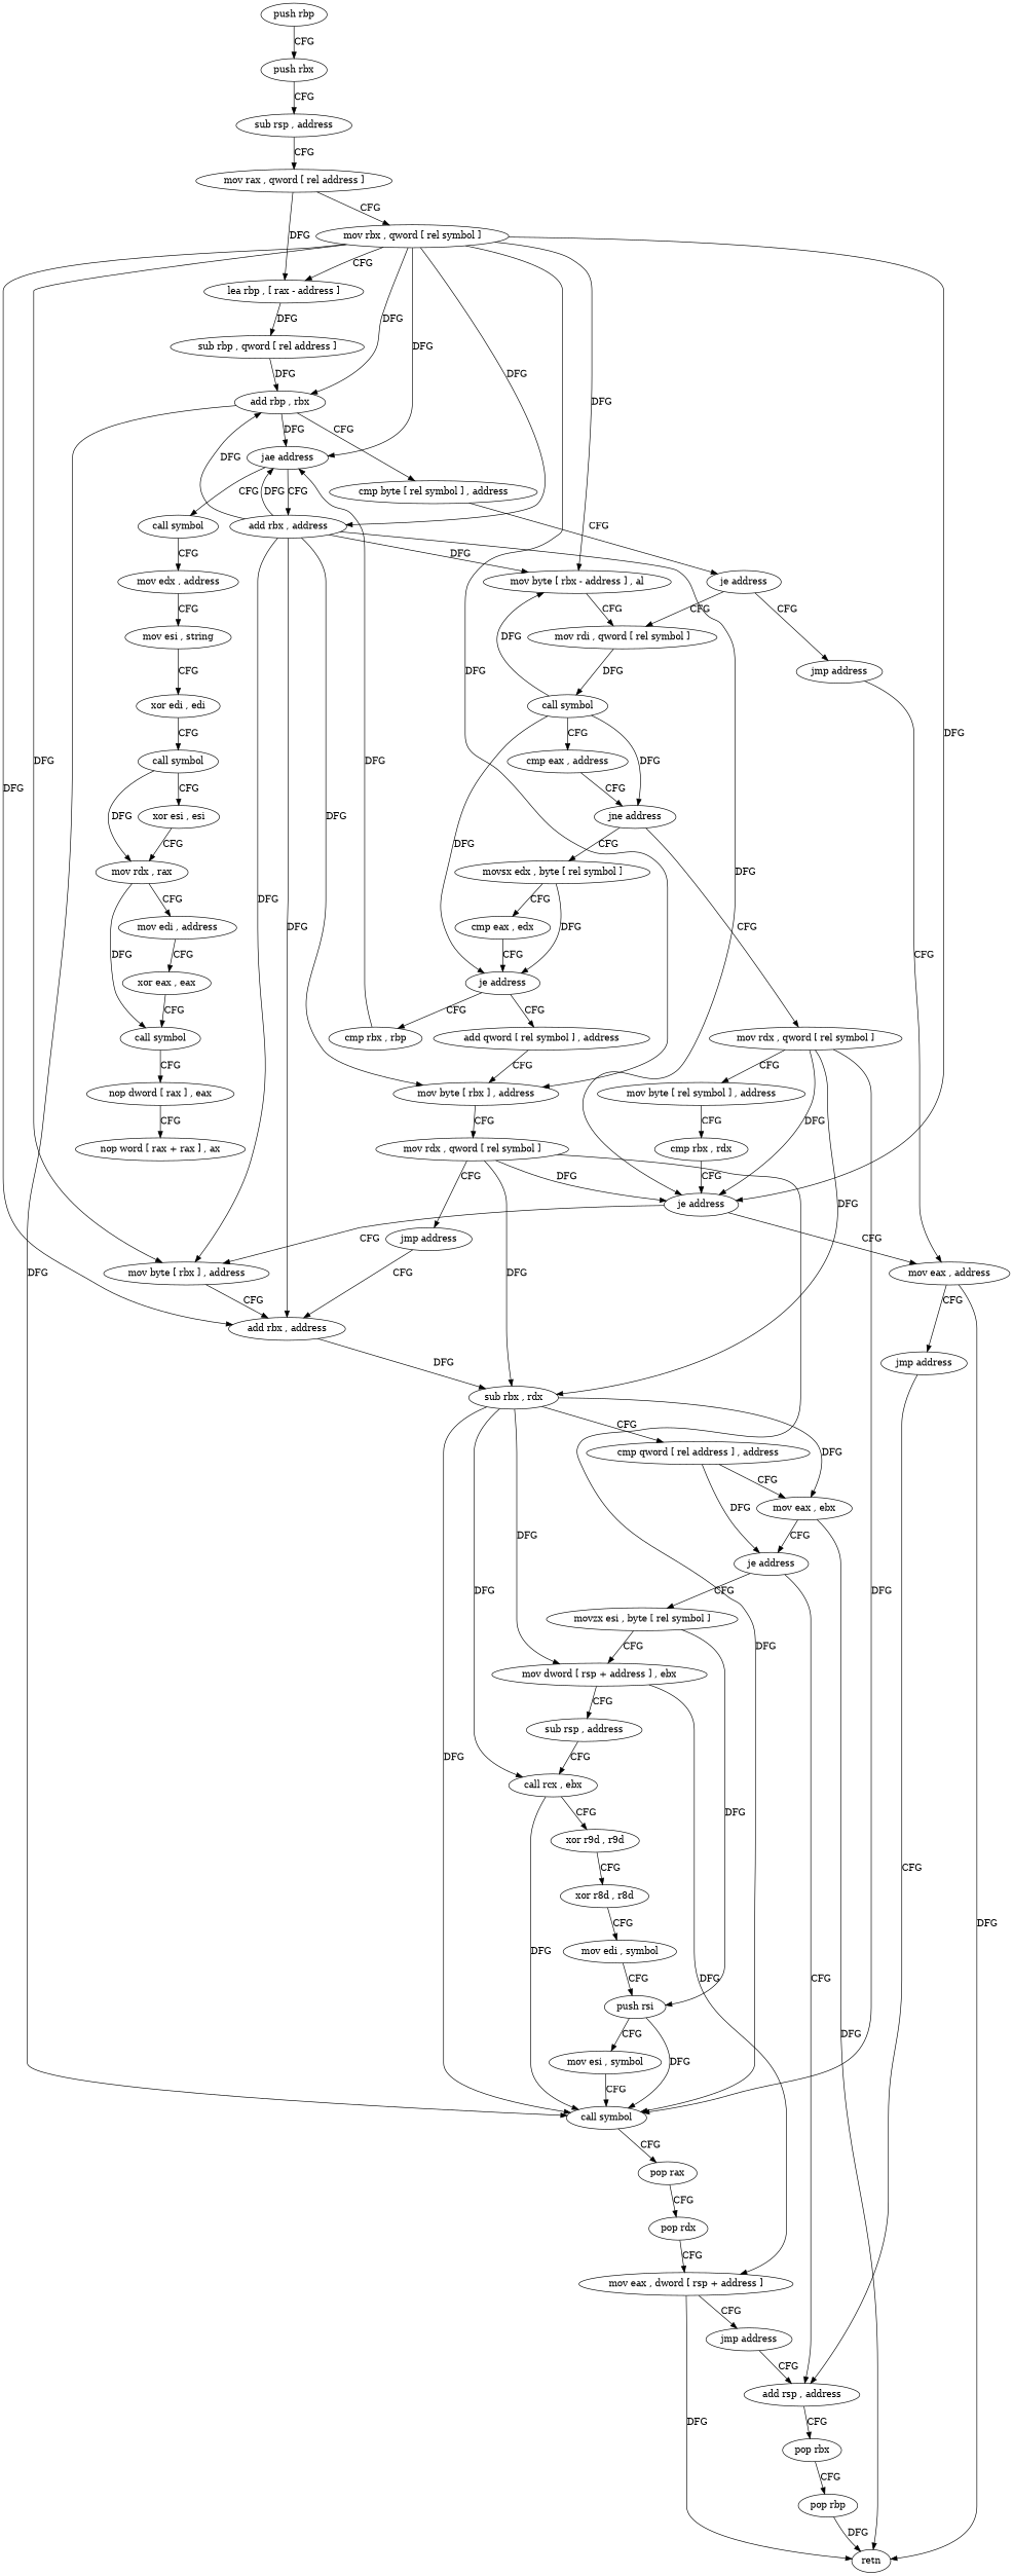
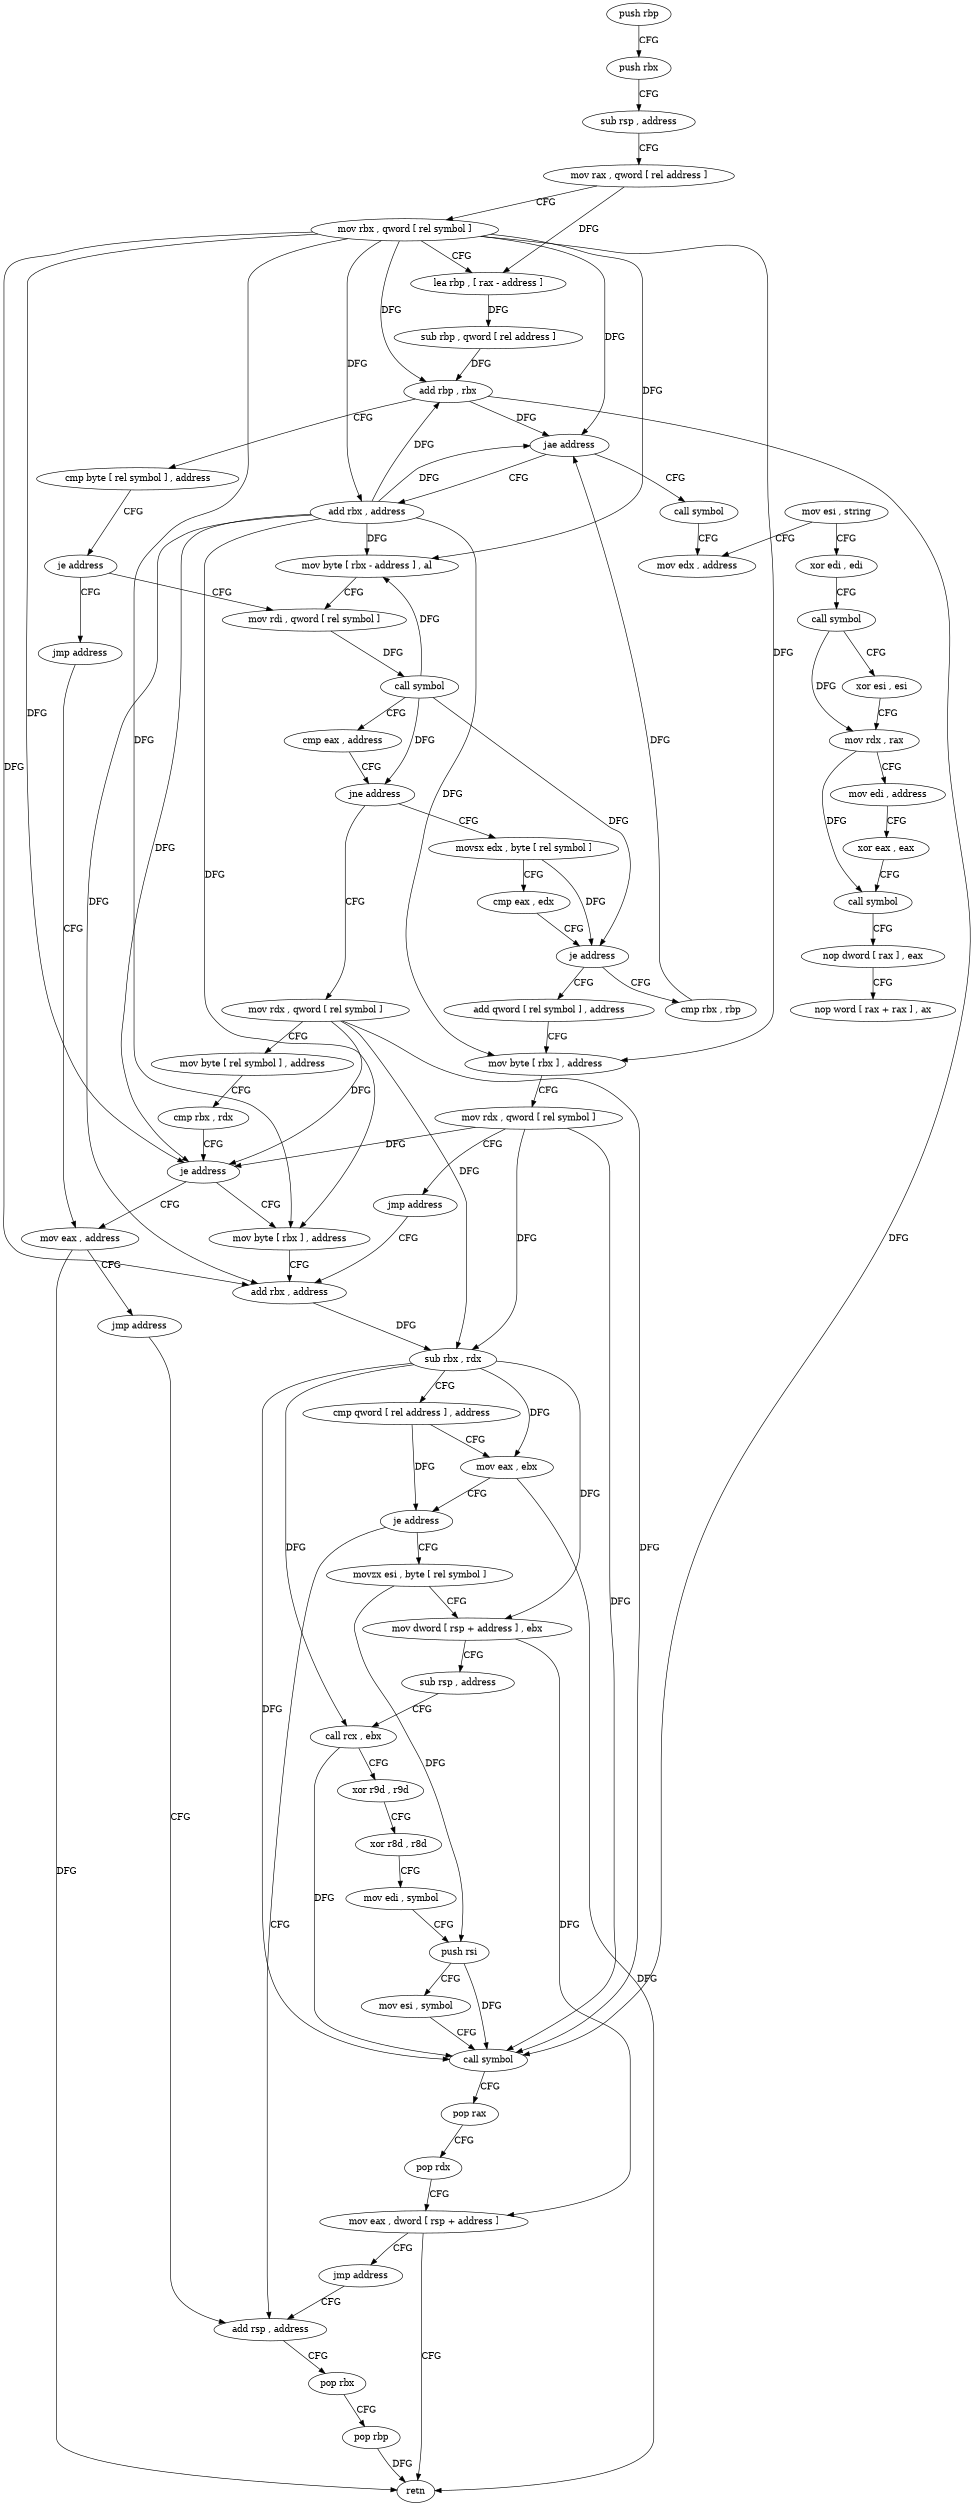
  digraph {
    n1 [label="push rbp"]
    n2 [label="push rbx"]
    n3 [label="sub rsp , address"]
    n4 [label="mov rax , qword [ rel address ]"]
    n5 [label="mov rbx , qword [ rel symbol ]"]
    n6 [label="lea rbp , [ rax - address ]"]
    n7 [label="add rbp , rbx"]
    n8 [label="je address"]
    n9 [label="mov byte [ rbx ] , address"]
    n10 [label="mov byte [ rbx ] , address"]
    n11 [label="add rbx , address"]
    n12 [label="jae address"]
    n13 [label="add rbx , address"]
    n14 [label="mov byte [ rbx - address ] , al"]
    n15 [label="sub rbp , qword [ rel address ]"]
    n16 [label="cmp byte [ rel symbol ] , address"]
    n17 [label="call symbol"]
    n18 [label="mov eax , address"]
    n19 [label="mov rdx , qword [ rel symbol ]"]
    n20 [label="sub rbx , rdx"]
    n21 [label="call symbol"]
    n22 [label="mov rdi , qword [ rel symbol ]"]
    n23 [label="je address"]
    n24 [label="pop rax"]
    n25 [label="jmp address"]
    n26 [label="call symbol"]
    n27 [label="cmp eax , address"]
    n28 [label="jne address"]
    n29 [label="je address"]
    n30 [label="jmp address"]
    n31 [label=retn]
    n32 [label="movsx edx , byte [ rel symbol ]"]
    n33 [label="mov rdx , qword [ rel symbol ]"]
    n34 [label="add qword [ rel symbol ] , address"]
    n35 [label="cmp rbx , rbp"]
    n36 [label="cmp eax , edx"]
    n37 [label="mov byte [ rel symbol ] , address"]
    n38 [label="cmp rbx , rdx"]
    n39 [label="cmp qword [ rel address ] , address"]
    n40 [label="mov eax , ebx"]
    n41 [label="mov dword [ rsp + address ] , ebx"]
    n42 [label="call rcx , ebx"]
    n43 [label="add rsp , address"]
    n44 [label="pop rbx"]
    n45 [label="pop rbp"]
    n46 [label="jmp address"]
    n47 [label="mov edx , address"]
    n48 [label="mov esi , string"]
    n49 [label="je address"]
    n50 [label="sub rsp , address"]
    n51 [label="mov eax , dword [ rsp + address ]"]
    n52 [label="xor r9d , r9d"]
    n53 [label="movzx esi , byte [ rel symbol ]"]
    n54 [label="push rsi"]
    n55 [label="mov esi , symbol"]
    n56 [label="xor edi , edi"]
    n57 [label="call symbol"]
    n58 [label="xor esi , esi"]
    n59 [label="mov rdx , rax"]
    n60 [label="mov edi , address"]
    n61 [label="call symbol"]
    n62 [label="xor eax , eax"]
    n63 [label="nop dword [ rax ] , eax"]
    n64 [label="nop word [ rax + rax ] , ax"]
    n65 [label="jmp address"]
    n66 [label="xor r8d , r8d"]
    n67 [label="mov edi , symbol"]
    n68 [label="pop rdx"]
    n1 -> n2 [label=CFG]
    n2 -> n3 [label=CFG]
    n3 -> n4 [label=CFG]
    n4 -> n5 [label=CFG]
    n4 -> n6 [label=DFG]
    n5 -> n6 [label=CFG]
    n5 -> n7 [label=DFG]
    n5 -> n8 [label=DFG]
    n5 -> n9 [label=DFG]
    n5 -> n10 [label=DFG]
    n5 -> n11 [label=DFG]
    n5 -> n12 [label=DFG]
    n5 -> n13 [label=DFG]
    n5 -> n14 [label=DFG]
    n6 -> n15 [label=DFG]
    n7 -> n12 [label=DFG]
    n7 -> n16 [label=CFG]
    n7 -> n17 [label=DFG]
    n8 -> n9 [label=CFG]
    n8 -> n18 [label=CFG]
    n9 -> n11 [label=CFG]
    n10 -> n19 [label=CFG]
    n11 -> n20 [label=DFG]
    n12 -> n13 [label=CFG]
    n12 -> n21 [label=CFG]
    n13 -> n7 [label=DFG]
    n13 -> n8 [label=DFG]
    n13 -> n9 [label=DFG]
    n13 -> n10 [label=DFG]
    n13 -> n11 [label=DFG]
    n13 -> n12 [label=DFG]
    n13 -> n14 [label=DFG]
    n14 -> n22 [label=CFG]
    n15 -> n7 [label=DFG]
    n16 -> n23 [label=CFG]
    n17 -> n24 [label=CFG]
    n18 -> n30 [label=CFG]
    n18 -> n31 [label=DFG]
    n19 -> n8 [label=DFG]
    n19 -> n17 [label=DFG]
    n19 -> n20 [label=DFG]
    n19 -> n46 [label=CFG]
    n20 -> n17 [label=DFG]
    n20 -> n39 [label=CFG]
    n20 -> n40 [label=DFG]
    n20 -> n41 [label=DFG]
    n20 -> n42 [label=DFG]
    n21 -> n47 [label=CFG]
    n22 -> n26 [label=DFG]
    n23 -> n22 [label=CFG]
    n23 -> n25 [label=CFG]
    n24 -> n68 [label=CFG]
    n25 -> n18 [label=CFG]
    n26 -> n14 [label=DFG]
    n26 -> n27 [label=CFG]
    n26 -> n28 [label=DFG]
    n26 -> n29 [label=DFG]
    n27 -> n28 [label=CFG]
    n28 -> n32 [label=CFG]
    n28 -> n33 [label=CFG]
    n29 -> n34 [label=CFG]
    n29 -> n35 [label=CFG]
    n30 -> n43 [label=CFG]
    n32 -> n29 [label=DFG]
    n32 -> n36 [label=CFG]
    n33 -> n8 [label=DFG]
    n33 -> n17 [label=DFG]
    n33 -> n20 [label=DFG]
    n33 -> n37 [label=CFG]
    n34 -> n10 [label=CFG]
    n35 -> n12 [label=DFG]
    n36 -> n29 [label=CFG]
    n37 -> n38 [label=CFG]
    n38 -> n8 [label=CFG]
    n39 -> n40 [label=CFG]
    n39 -> n49 [label=DFG]
    n40 -> n31 [label=DFG]
    n40 -> n49 [label=CFG]
    n41 -> n50 [label=CFG]
    n41 -> n51 [label=DFG]
    n42 -> n17 [label=DFG]
    n42 -> n52 [label=CFG]
    n43 -> n44 [label=CFG]
    n44 -> n45 [label=CFG]
    n45 -> n31 [label=DFG]
    n46 -> n11 [label=CFG]
-   n47 -> n48 [label=CFG]
+   n48 -> n47 [label=CFG]
    n48 -> n56 [label=CFG]
    n49 -> n43 [label=CFG]
    n49 -> n53 [label=CFG]
    n50 -> n42 [label=CFG]
-   n51 -> n31 [label=DFG]
+   n51 -> n31 [label=CFG]
    n51 -> n65 [label=CFG]
    n52 -> n66 [label=CFG]
    n53 -> n41 [label=CFG]
    n53 -> n54 [label=DFG]
    n54 -> n17 [label=DFG]
    n54 -> n55 [label=CFG]
    n55 -> n17 [label=CFG]
    n56 -> n57 [label=CFG]
    n57 -> n58 [label=CFG]
    n57 -> n59 [label=DFG]
    n58 -> n59 [label=CFG]
    n59 -> n60 [label=CFG]
    n59 -> n61 [label=DFG]
    n60 -> n62 [label=CFG]
    n61 -> n63 [label=CFG]
    n62 -> n61 [label=CFG]
    n63 -> n64 [label=CFG]
    n65 -> n43 [label=CFG]
    n66 -> n67 [label=CFG]
    n67 -> n54 [label=CFG]
    n68 -> n51 [label=CFG]
  }
